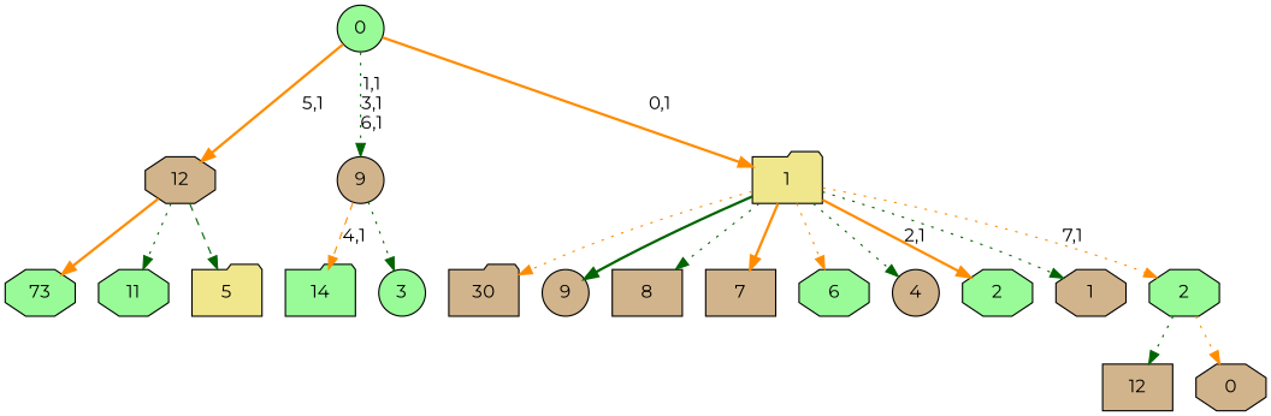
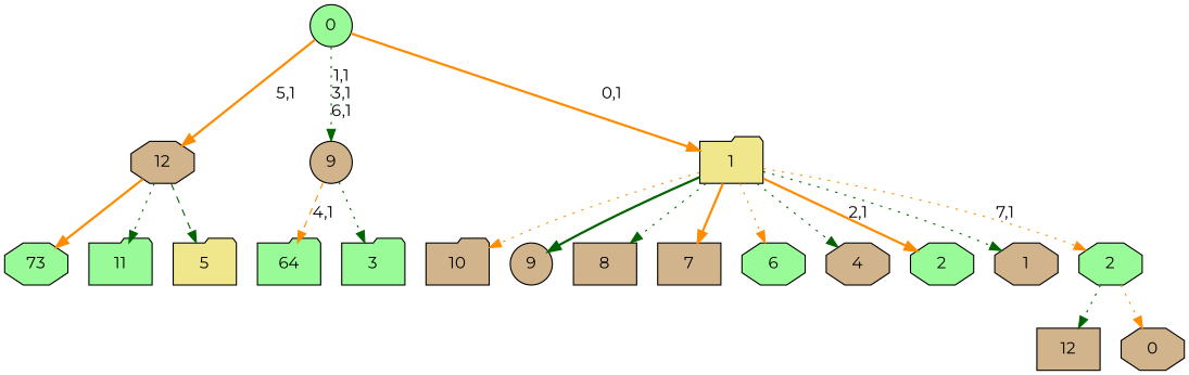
  digraph {
    fontname=Montserrat
    node [fillcolor=tan fontname=Montserrat shape=octagon style=filled]
    edge [color=darkorange fontname=Montserrat style=dotted]
-   n1 [fillcolor=palegreen label=14 shape=folder]
+   n1 [fillcolor=palegreen label=64 shape=folder]
    n2 [fillcolor=palegreen label=73]
    n3 [label=12 shape=box]
-   n4 [fillcolor=palegreen label=11]
-   n5 [label=30 shape=folder]
+   n4 [fillcolor=palegreen label=11 shape=folder]
+   n5 [label=10 shape=folder]
    n6 [label=9 shape=circle]
    n7 [label=8 shape=box]
    n8 [label=7 shape=box]
    n9 [fillcolor=palegreen label=6]
    n10 [fillcolor=khaki label=5 shape=folder]
    12
-   n12 [label=4 shape=circle]
-   n13 [fillcolor=palegreen label=3 shape=circle]
+   n12 [label=4]
+   n13 [fillcolor=palegreen label=3 shape=folder]
    9 [shape=circle]
    n15 [fillcolor=palegreen label=2]
    n16 [label=1]
    n17 [label=0]
    2 [fillcolor=palegreen]
    1 [fillcolor=khaki shape=folder]
    0 [fillcolor=palegreen shape=circle]
    12 -> n2 [style=bold]
    12 -> n4 [color=darkgreen]
    12 -> n10 [color=darkgreen style=dashed]
    9 -> n1 [label="4,1" style=dashed]
    9 -> n13 [color=darkgreen]
    2 -> n3 [color=darkgreen]
    2 -> n17
    1 -> n5
    1 -> n6 [color=darkgreen style=bold]
    1 -> n7 [color=darkgreen]
    1 -> n8 [style=bold]
    1 -> n9
    1 -> n12 [color=darkgreen]
    1 -> n15 [label="2,1" style=bold]
    1 -> n16 [color=darkgreen]
    1 -> 2 [label="7,1"]
    0 -> 12 [label="5,1" style=bold]
    0 -> 9 [color=darkgreen label="1,1\n3,1\n6,1"]
    0 -> 1 [label="0,1" style=bold]
  }
